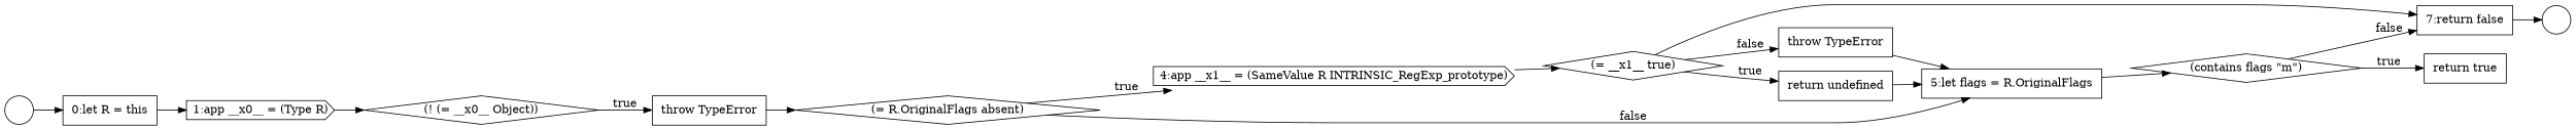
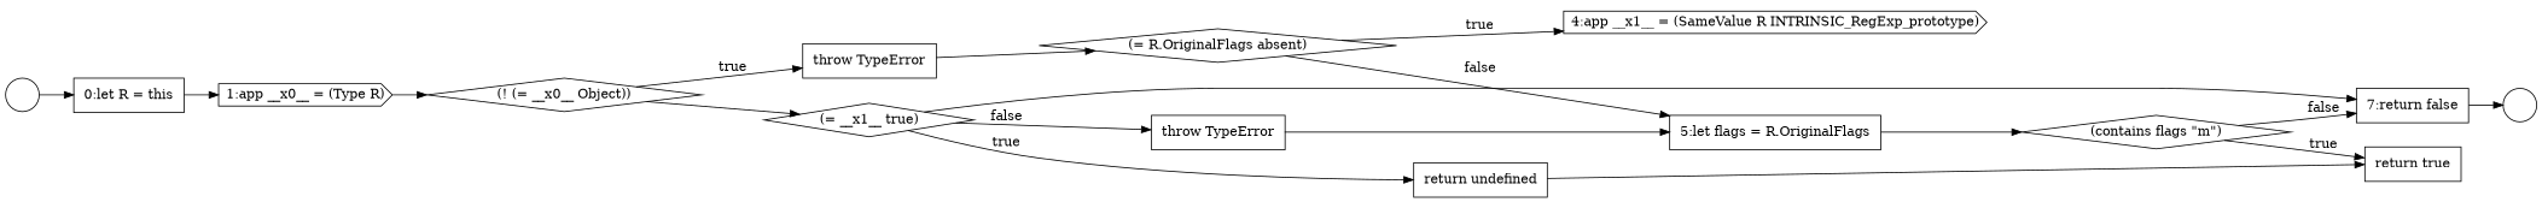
  digraph {
    rankdir=LR
    node [color=black fillcolor=white shape=none style=filled]
    edge [color=black]
    n1 [label=<<font color="black">     <table border="0" cellborder="1" cellspacing="0" cellpadding="10">       <tr><td align="left">throw TypeError</td></tr>     </table>   </font>> margin=0]
    n2 [label=<<font color="black">(= R.OriginalFlags absent)</font>> shape=diamond]
    n3 [label=<<font color="black">4:app __x1__ = (SameValue R INTRINSIC_RegExp_prototype)</font>> shape=cds]
    n4 [label=<<font color="black">     <table border="0" cellborder="1" cellspacing="0" cellpadding="10">       <tr><td align="left">5:let flags = R.OriginalFlags</td></tr>     </table>   </font>> margin=0]
    n5 [label=<<font color="black">(= __x1__ true)</font>> shape=diamond]
    n6 [label=<<font color="black">     <table border="0" cellborder="1" cellspacing="0" cellpadding="10">       <tr><td align="left">throw TypeError</td></tr>     </table>   </font>> margin=0]
    n7 [label=<<font color="black">     <table border="0" cellborder="1" cellspacing="0" cellpadding="10">       <tr><td align="left">return undefined</td></tr>     </table>   </font>> margin=0]
    n8 [label=<<font color="black">     <table border="0" cellborder="1" cellspacing="0" cellpadding="10">       <tr><td align="left">7:return false</td></tr>     </table>   </font>> margin=0]
    n9 [label=" " shape=circle]
    n10 [label=<<font color="black">     <table border="0" cellborder="1" cellspacing="0" cellpadding="10">       <tr><td align="left">0:let R = this</td></tr>     </table>   </font>> margin=0]
    n11 [label=<<font color="black">1:app __x0__ = (Type R)</font>> shape=cds]
    n12 [label=<<font color="black">(! (= __x0__ Object))</font>> shape=diamond]
    n13 [label=<<font color="black">     <table border="0" cellborder="1" cellspacing="0" cellpadding="10">       <tr><td align="left">return true</td></tr>     </table>   </font>> margin=0]
    n14 [label=" " shape=circle]
    n15 [label=<<font color="black">(contains flags &quot;m&quot;)</font>> shape=diamond]
    n1 -> n2
    n2 -> n3 [label=<<font color="black">true</font>>]
    n2 -> n4 [label=<<font color="black">false</font>>]
-   n3 -> n5
+   n12 -> n5
    n4 -> n15
    n5 -> n6 [label=<<font color="black">false</font>>]
    n5 -> n7 [label=<<font color="black">true</font>>]
    n5 -> n8
    n6 -> n4
-   n7 -> n4
+   n7 -> n13
    n8 -> n14
    n9 -> n10
    n10 -> n11
    n11 -> n12
    n12 -> n1 [label=<<font color="black">true</font>>]
    n15 -> n8 [label=<<font color="black">false</font>>]
    n15 -> n13 [label=<<font color="black">true</font>>]
  }
